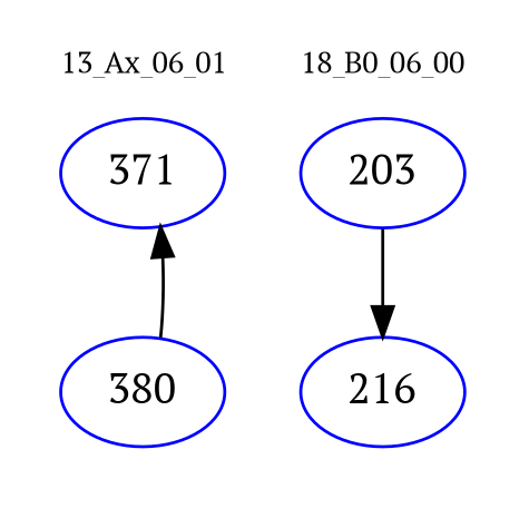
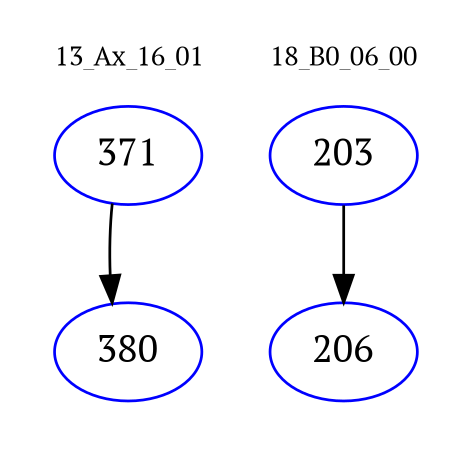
  digraph {
    fontname="PT Serif"
    node [color=blue fontname="PT Serif"]
    edge [color=black fontname="PT Serif"]
    n1 [label=371]
    n2 [label=380]
    n3 [label=203]
-   n4 [label=216]
+   n4 [label=206]
    subgraph cluster_1 {
      color=white
      fontsize=10
-     label="13_Ax_06_01"
+     label="13_Ax_16_01"
      n1
      n2
    }
    subgraph cluster_2 {
      color=white
      fontsize=10
      label="18_B0_06_00"
      n3
      n4
    }
-   n2 -> n1
+   n1 -> n2
    n3 -> n4
  }
